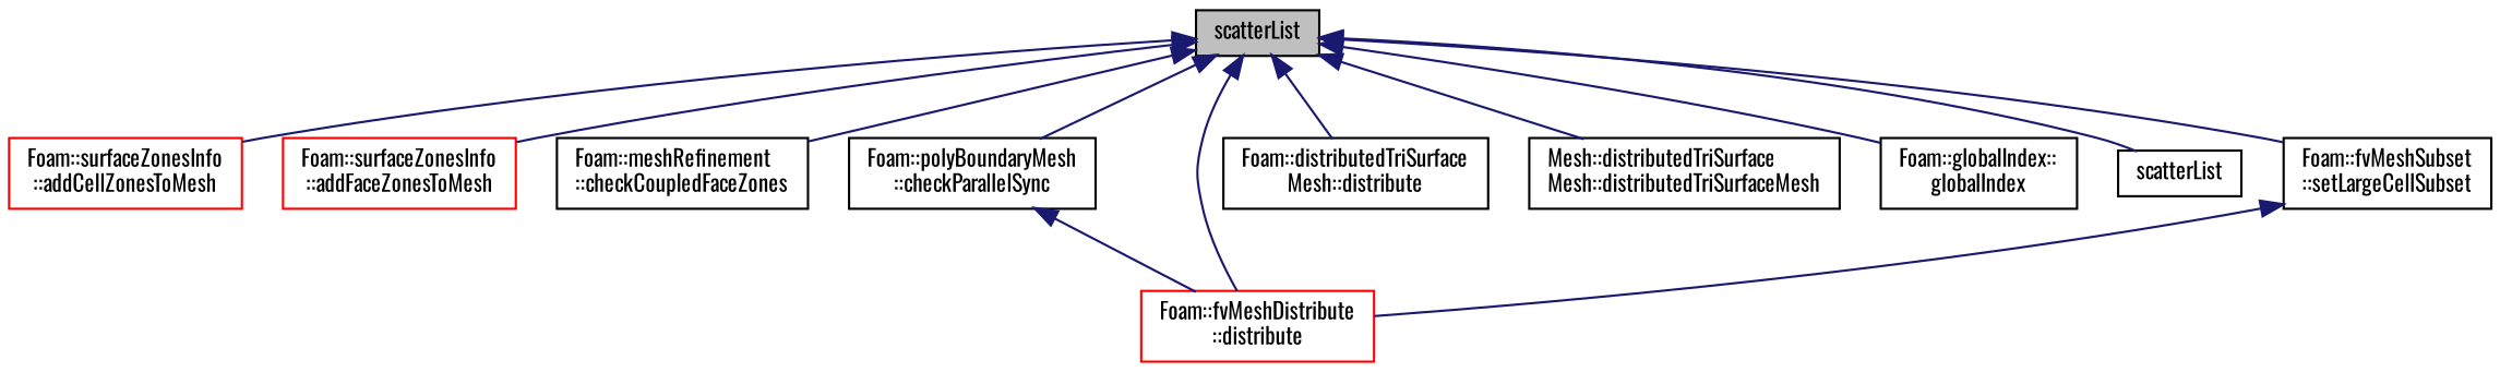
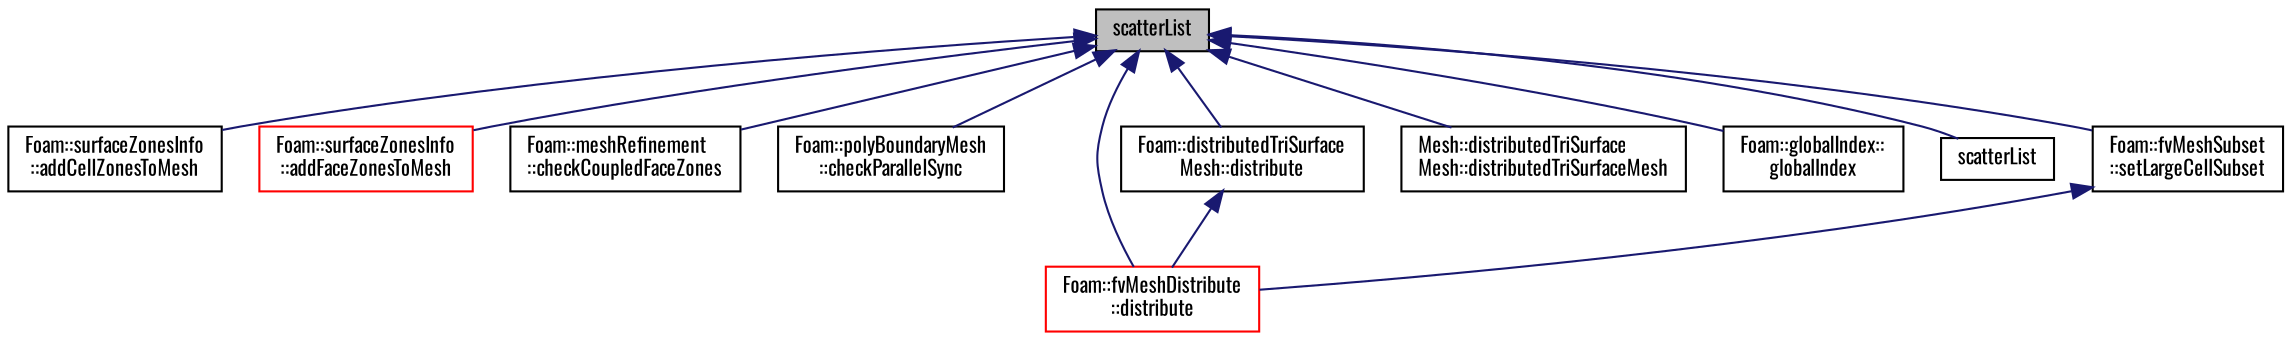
  digraph {
    fontname=Oswald
    rankdir=TB
    node [color=black fontname=Oswald fontsize=10 shape=record]
    edge [color=midnightblue dir=back fontname=Oswald fontsize=10 labelfontname=Helvetica labelfontsize=10 style=solid]
    n1 [fillcolor=grey75 fontcolor=black height=0.2 label=scatterList style=filled width=0.4]
-   n2 [color=red height=0.2 label="Foam::surfaceZonesInfo\l::addCellZonesToMesh" width=0.4]
+   n2 [height=0.2 label="Foam::surfaceZonesInfo\l::addCellZonesToMesh" width=0.4]
    n3 [color=red height=0.2 label="Foam::surfaceZonesInfo\l::addFaceZonesToMesh" width=0.4]
    n4 [height=0.2 label="Foam::meshRefinement\l::checkCoupledFaceZones" width=0.4]
    n5 [height=0.2 label="Foam::polyBoundaryMesh\l::checkParallelSync" width=0.4]
    n6 [color=red height=0.2 label="Foam::fvMeshDistribute\l::distribute" width=0.4]
    n7 [height=0.2 label="Foam::distributedTriSurface\lMesh::distribute" width=0.4]
    n8 [height=0.2 label="Mesh::distributedTriSurface\lMesh::distributedTriSurfaceMesh" width=0.4]
    n9 [height=0.2 label="Foam::globalIndex::\lglobalIndex" width=0.4]
    n10 [height=0.2 label=scatterList width=0.4]
    n11 [height=0.2 label="Foam::fvMeshSubset\l::setLargeCellSubset" width=0.4]
    n1 -> n2
    n1 -> n3
    n1 -> n4
    n1 -> n5
    n1 -> n6
    n1 -> n7
    n1 -> n8
    n1 -> n9
    n1 -> n10
    n1 -> n11
-   n5 -> n6
+   n7 -> n6
    n11 -> n6
  }
